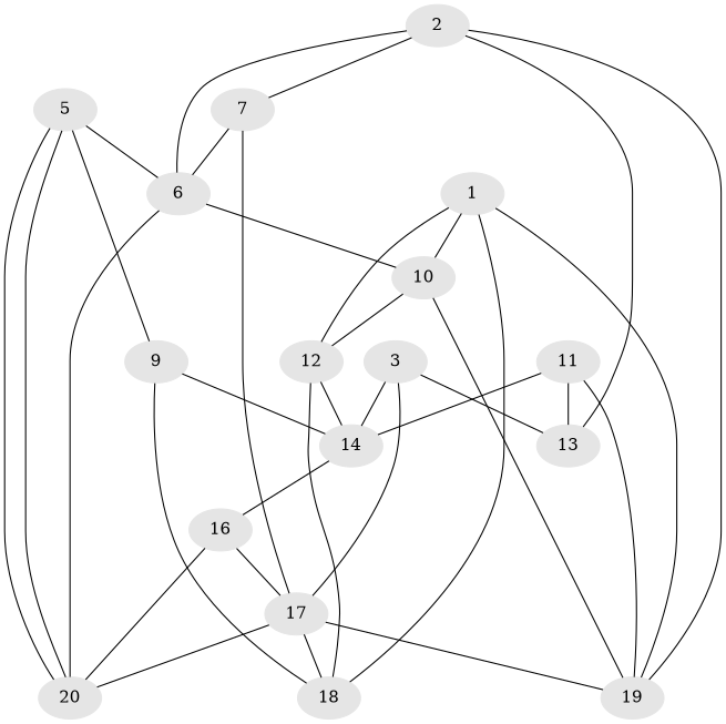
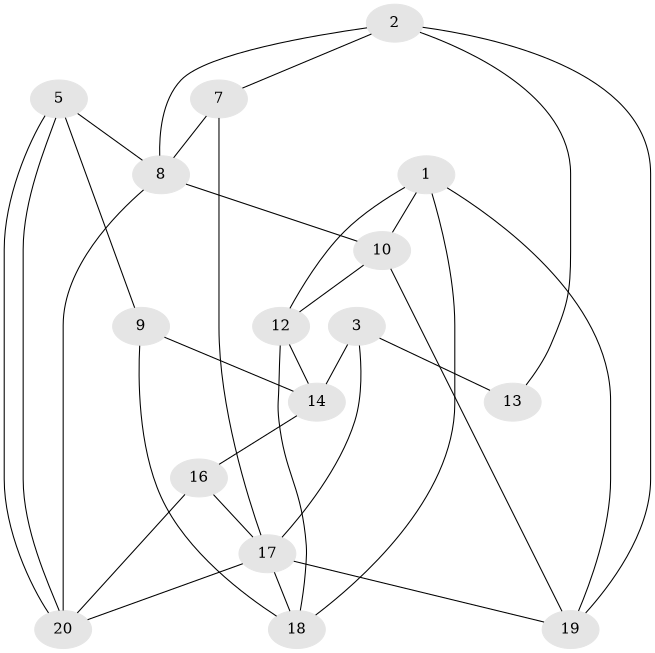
  graph {
    node [color=gray90 style=filled]
    1
    10
    12 [super="+15"]
    18 [super="+4+6"]
    19
    14
    2 [super="+15"]
    7 [super="+4"]
-   8 [label=6]
+   8
    13
    17
    20
    3
    16
    5
    9 [super="+6"]
-   11
    1 -- 10
    1 -- 12
    1 -- 18
    1 -- 19
    10 -- 12
    10 -- 19
    12 -- 18
    12 -- 14
    14 -- 16
    2 -- 19
    2 -- 7
    2 -- 8
    2 -- 13
    7 -- 8
    7 -- 17
    8 -- 10
    8 -- 20
    17 -- 18
    17 -- 19
    17 -- 20
    3 -- 14
    3 -- 13
    3 -- 17
    16 -- 17
    16 -- 20
    5 -- 8
    5 -- 20
    5 -- 20
    5 -- 9
    9 -- 18
    9 -- 14
-   11 -- 19
-   11 -- 14
-   11 -- 13
  }
